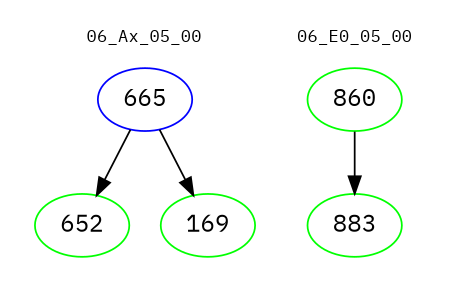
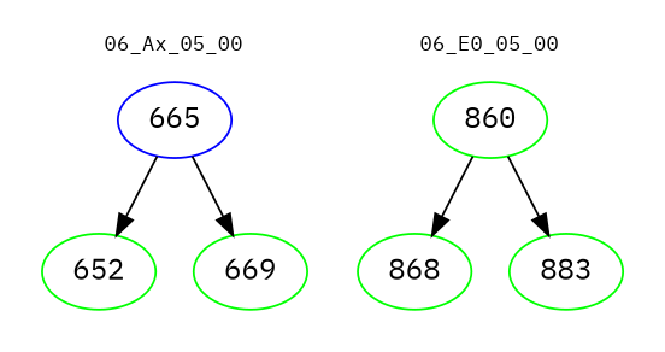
  digraph {
    fontname="IBM Plex Mono"
    node [color=green fontname="IBM Plex Mono"]
    edge [color=black fontname="IBM Plex Mono"]
    n1 [color=blue label=665]
    n2 [label=652]
-   n3 [label=169]
+   n3 [label=669]
    n4 [label=860]
+   n5 [label=868]
    n6 [label=883]
    subgraph cluster_1 {
      color=white
      fontsize=10
      label="06_Ax_05_00"
      n1
      n2
      n3
    }
    subgraph cluster_2 {
      color=white
      fontsize=10
      label="06_E0_05_00"
      n4
+     n5
      n6
    }
    n1 -> n2
    n1 -> n3
+   n4 -> n5
    n4 -> n6
  }
